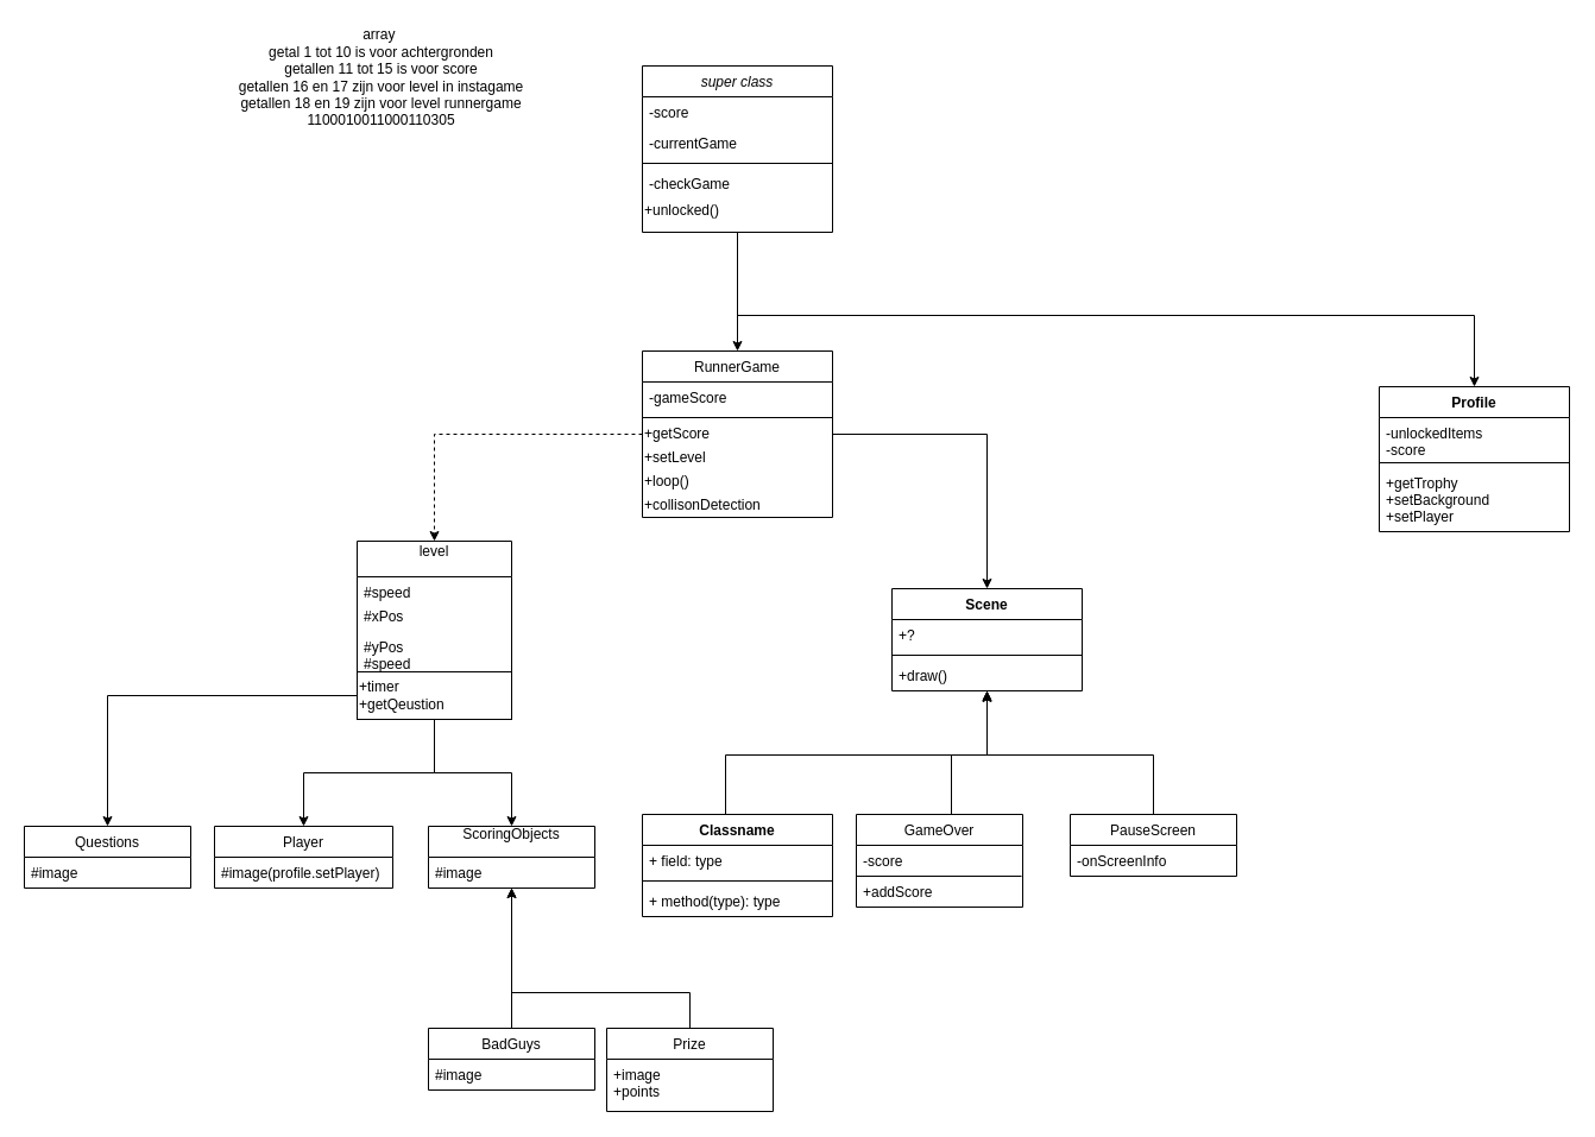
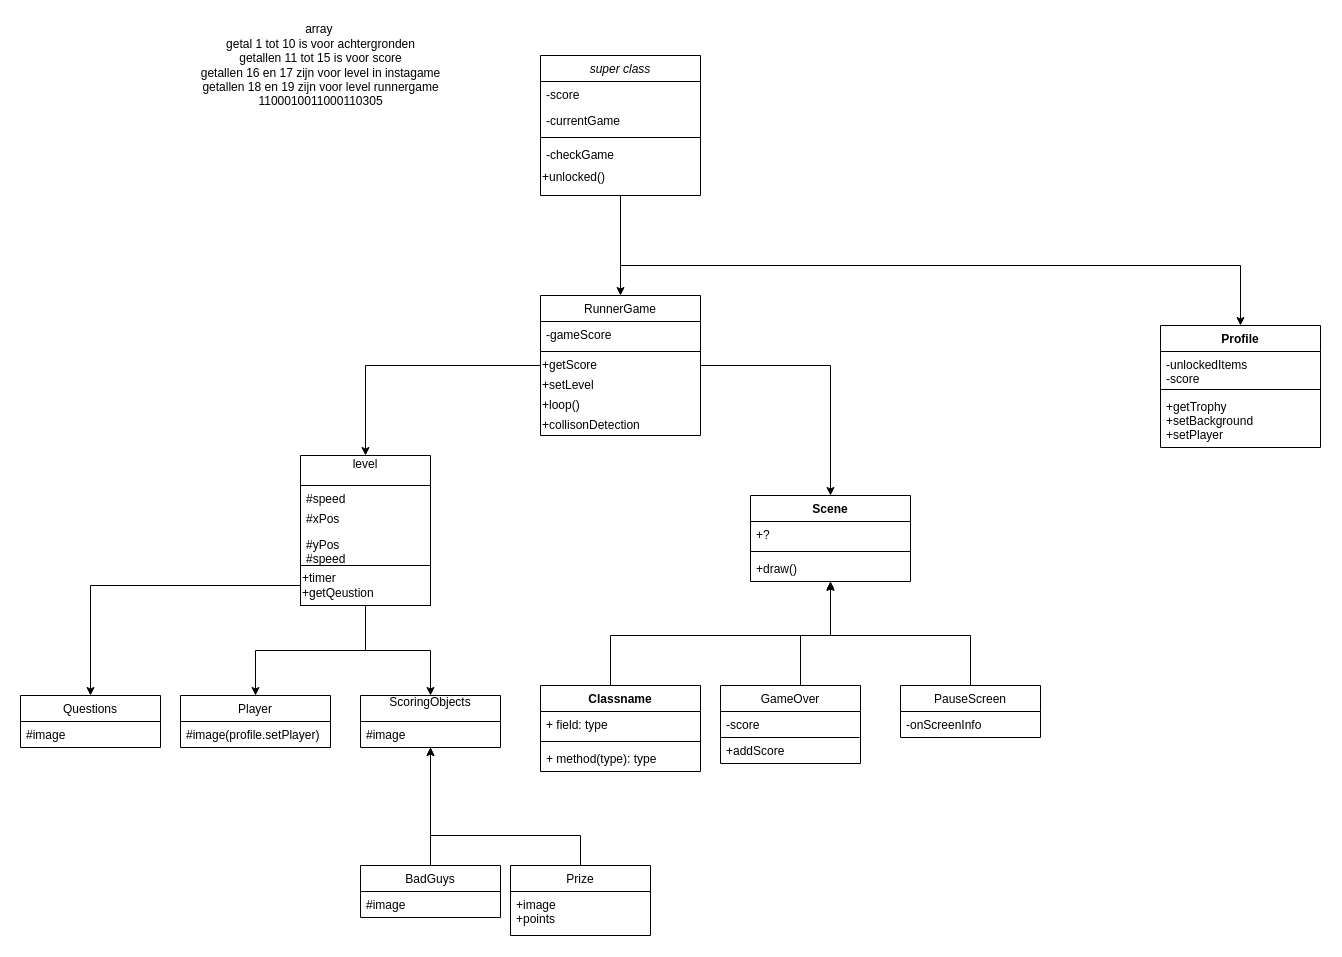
  <mxCell id="0" />
  <mxCell id="1" parent="0" />
  <mxCell id="2" style="edgeStyle=orthogonalEdgeStyle;rounded=0;orthogonalLoop=1;jettySize=auto;html=1;" parent="1" source="4" target="23" edge="1"><mxGeometry relative="1" as="geometry"><Array as="points"><mxPoint x="620" y="265" /><mxPoint x="1240" y="265" /></Array></mxGeometry></mxCell>
  <mxCell id="3" style="edgeStyle=orthogonalEdgeStyle;rounded=0;orthogonalLoop=1;jettySize=auto;html=1;entryX=0.5;entryY=0;entryDx=0;entryDy=0;" parent="1" source="4" target="12" edge="1"><mxGeometry relative="1" as="geometry"><Array as="points"><mxPoint x="620" y="215" /><mxPoint x="620" y="215" /></Array></mxGeometry></mxCell>
  <mxCell id="4" value="super class" style="swimlane;fontStyle=2;align=center;verticalAlign=top;childLayout=stackLayout;horizontal=1;startSize=26;horizontalStack=0;resizeParent=1;resizeLast=0;collapsible=1;marginBottom=0;rounded=0;shadow=0;strokeWidth=1;" parent="1" vertex="1"><mxGeometry x="540" y="55" width="160" height="140" as="geometry"><mxRectangle x="180" y="40" width="160" height="26" as="alternateBounds" /></mxGeometry></mxCell>
  <mxCell id="5" value="-score" style="text;align=left;verticalAlign=top;spacingLeft=4;spacingRight=4;overflow=hidden;rotatable=0;points=[[0,0.5],[1,0.5]];portConstraint=eastwest;" parent="4" vertex="1"><mxGeometry y="26" width="160" height="26" as="geometry" /></mxCell>
  <mxCell id="6" value="-currentGame" style="text;align=left;verticalAlign=top;spacingLeft=4;spacingRight=4;overflow=hidden;rotatable=0;points=[[0,0.5],[1,0.5]];portConstraint=eastwest;rounded=0;shadow=0;html=0;" parent="4" vertex="1"><mxGeometry y="52" width="160" height="26" as="geometry" /></mxCell>
  <mxCell id="7" value="" style="line;html=1;strokeWidth=1;align=left;verticalAlign=middle;spacingTop=-1;spacingLeft=3;spacingRight=3;rotatable=0;labelPosition=right;points=[];portConstraint=eastwest;" parent="4" vertex="1"><mxGeometry y="78" width="160" height="8" as="geometry" /></mxCell>
  <mxCell id="8" value="-checkGame" style="text;align=left;verticalAlign=top;spacingLeft=4;spacingRight=4;overflow=hidden;rotatable=0;points=[[0,0.5],[1,0.5]];portConstraint=eastwest;" parent="4" vertex="1"><mxGeometry y="86" width="160" height="26" as="geometry" /></mxCell>
  <mxCell id="9" value="&lt;div style=&quot;&quot;&gt;&lt;span&gt;+unlocked()&lt;/span&gt;&lt;/div&gt;" style="text;html=1;strokeColor=none;fillColor=none;align=left;verticalAlign=middle;whiteSpace=wrap;rounded=0;" parent="4" vertex="1"><mxGeometry y="112" width="160" height="20" as="geometry" /></mxCell>
  <mxCell id="10" style="edgeStyle=orthogonalEdgeStyle;rounded=0;orthogonalLoop=1;jettySize=auto;html=1;entryX=0.5;entryY=0;entryDx=0;entryDy=0;" parent="1" source="12" target="19" edge="1"><mxGeometry relative="1" as="geometry" /></mxCell>
- <mxCell id="11" style="edgeStyle=orthogonalEdgeStyle;rounded=0;orthogonalLoop=1;jettySize=auto;html=1;dashed=1;" edge="1" parent="1" source="12" target="41"><mxGeometry relative="1" as="geometry" /></mxCell>
+ <mxCell id="11" style="edgeStyle=orthogonalEdgeStyle;rounded=0;orthogonalLoop=1;jettySize=auto;html=1;" edge="1" parent="1" source="12" target="41"><mxGeometry relative="1" as="geometry" /></mxCell>
  <mxCell id="12" value="RunnerGame" style="swimlane;fontStyle=0;align=center;verticalAlign=top;childLayout=stackLayout;horizontal=1;startSize=26;horizontalStack=0;resizeParent=1;resizeLast=0;collapsible=1;marginBottom=0;rounded=0;shadow=0;strokeWidth=1;" parent="1" vertex="1"><mxGeometry x="540" y="295" width="160" height="140" as="geometry"><mxRectangle x="340" y="380" width="170" height="26" as="alternateBounds" /></mxGeometry></mxCell>
  <mxCell id="13" value="-gameScore" style="text;align=left;verticalAlign=top;spacingLeft=4;spacingRight=4;overflow=hidden;rotatable=0;points=[[0,0.5],[1,0.5]];portConstraint=eastwest;" parent="12" vertex="1"><mxGeometry y="26" width="160" height="26" as="geometry" /></mxCell>
  <mxCell id="14" value="" style="line;html=1;strokeWidth=1;align=left;verticalAlign=middle;spacingTop=-1;spacingLeft=3;spacingRight=3;rotatable=0;labelPosition=right;points=[];portConstraint=eastwest;" parent="12" vertex="1"><mxGeometry y="52" width="160" height="8" as="geometry" /></mxCell>
  <mxCell id="15" value="+getScore" style="text;html=1;align=left;verticalAlign=middle;resizable=0;points=[];autosize=1;" parent="12" vertex="1"><mxGeometry y="60" width="160" height="20" as="geometry" /></mxCell>
  <mxCell id="16" value="+setLevel" style="text;html=1;align=left;verticalAlign=middle;resizable=0;points=[];autosize=1;" parent="12" vertex="1"><mxGeometry y="80" width="160" height="20" as="geometry" /></mxCell>
  <mxCell id="17" value="+loop()" style="text;html=1;align=left;verticalAlign=middle;resizable=0;points=[];autosize=1;" parent="12" vertex="1"><mxGeometry y="100" width="160" height="20" as="geometry" /></mxCell>
  <mxCell id="18" value="+collisonDetection" style="text;html=1;align=left;verticalAlign=middle;resizable=0;points=[];autosize=1;" parent="12" vertex="1"><mxGeometry y="120" width="160" height="20" as="geometry" /></mxCell>
  <mxCell id="19" value="Scene" style="swimlane;fontStyle=1;align=center;verticalAlign=top;childLayout=stackLayout;horizontal=1;startSize=26;horizontalStack=0;resizeParent=1;resizeParentMax=0;resizeLast=0;collapsible=1;marginBottom=0;" parent="1" vertex="1"><mxGeometry x="750" y="495" width="160" height="86" as="geometry" /></mxCell>
  <mxCell id="20" value="+?" style="text;strokeColor=none;fillColor=none;align=left;verticalAlign=top;spacingLeft=4;spacingRight=4;overflow=hidden;rotatable=0;points=[[0,0.5],[1,0.5]];portConstraint=eastwest;" parent="19" vertex="1"><mxGeometry y="26" width="160" height="26" as="geometry" /></mxCell>
  <mxCell id="21" value="" style="line;strokeWidth=1;fillColor=none;align=left;verticalAlign=middle;spacingTop=-1;spacingLeft=3;spacingRight=3;rotatable=0;labelPosition=right;points=[];portConstraint=eastwest;" parent="19" vertex="1"><mxGeometry y="52" width="160" height="8" as="geometry" /></mxCell>
  <mxCell id="22" value="+draw()" style="text;strokeColor=none;fillColor=none;align=left;verticalAlign=top;spacingLeft=4;spacingRight=4;overflow=hidden;rotatable=0;points=[[0,0.5],[1,0.5]];portConstraint=eastwest;" parent="19" vertex="1"><mxGeometry y="60" width="160" height="26" as="geometry" /></mxCell>
  <mxCell id="23" value="Profile" style="swimlane;fontStyle=1;align=center;verticalAlign=top;childLayout=stackLayout;horizontal=1;startSize=26;horizontalStack=0;resizeParent=1;resizeParentMax=0;resizeLast=0;collapsible=1;marginBottom=0;" parent="1" vertex="1"><mxGeometry x="1160" y="325" width="160" height="122" as="geometry" /></mxCell>
  <mxCell id="24" value="-unlockedItems&#10;-score" style="text;strokeColor=none;fillColor=none;align=left;verticalAlign=top;spacingLeft=4;spacingRight=4;overflow=hidden;rotatable=0;points=[[0,0.5],[1,0.5]];portConstraint=eastwest;" parent="23" vertex="1"><mxGeometry y="26" width="160" height="34" as="geometry" /></mxCell>
  <mxCell id="25" value="" style="line;strokeWidth=1;fillColor=none;align=left;verticalAlign=middle;spacingTop=-1;spacingLeft=3;spacingRight=3;rotatable=0;labelPosition=right;points=[];portConstraint=eastwest;" parent="23" vertex="1"><mxGeometry y="60" width="160" height="8" as="geometry" /></mxCell>
  <mxCell id="26" value="+getTrophy&#10;+setBackground&#10;+setPlayer" style="text;strokeColor=none;fillColor=none;align=left;verticalAlign=top;spacingLeft=4;spacingRight=4;overflow=hidden;rotatable=0;points=[[0,0.5],[1,0.5]];portConstraint=eastwest;" parent="23" vertex="1"><mxGeometry y="68" width="160" height="54" as="geometry" /></mxCell>
  <mxCell id="27" value="Player" style="swimlane;fontStyle=0;childLayout=stackLayout;horizontal=1;startSize=26;fillColor=none;horizontalStack=0;resizeParent=1;resizeParentMax=0;resizeLast=0;collapsible=1;marginBottom=0;" parent="1" vertex="1"><mxGeometry x="180" y="695" width="150" height="52" as="geometry" /></mxCell>
  <mxCell id="28" value="#image(profile.setPlayer)" style="text;strokeColor=none;fillColor=none;align=left;verticalAlign=top;spacingLeft=4;spacingRight=4;overflow=hidden;rotatable=0;points=[[0,0.5],[1,0.5]];portConstraint=eastwest;" parent="27" vertex="1"><mxGeometry y="26" width="150" height="26" as="geometry" /></mxCell>
  <mxCell id="29" value="ScoringObjects&#10;" style="swimlane;fontStyle=0;childLayout=stackLayout;horizontal=1;startSize=26;fillColor=none;horizontalStack=0;resizeParent=1;resizeParentMax=0;resizeLast=0;collapsible=1;marginBottom=0;" parent="1" vertex="1"><mxGeometry x="360" y="695" width="140" height="52" as="geometry" /></mxCell>
  <mxCell id="30" value="#image" style="text;strokeColor=none;fillColor=none;align=left;verticalAlign=top;spacingLeft=4;spacingRight=4;overflow=hidden;rotatable=0;points=[[0,0.5],[1,0.5]];portConstraint=eastwest;" parent="29" vertex="1"><mxGeometry y="26" width="140" height="26" as="geometry" /></mxCell>
  <mxCell id="31" value="Questions" style="swimlane;fontStyle=0;childLayout=stackLayout;horizontal=1;startSize=26;fillColor=none;horizontalStack=0;resizeParent=1;resizeParentMax=0;resizeLast=0;collapsible=1;marginBottom=0;" parent="1" vertex="1"><mxGeometry x="20" y="695" width="140" height="52" as="geometry" /></mxCell>
  <mxCell id="32" value="#image" style="text;strokeColor=none;fillColor=none;align=left;verticalAlign=top;spacingLeft=4;spacingRight=4;overflow=hidden;rotatable=0;points=[[0,0.5],[1,0.5]];portConstraint=eastwest;" parent="31" vertex="1"><mxGeometry y="26" width="140" height="26" as="geometry" /></mxCell>
  <mxCell id="33" style="edgeStyle=orthogonalEdgeStyle;rounded=0;orthogonalLoop=1;jettySize=auto;html=1;" parent="1" source="34" target="29" edge="1"><mxGeometry relative="1" as="geometry" /></mxCell>
  <mxCell id="34" value="BadGuys" style="swimlane;fontStyle=0;childLayout=stackLayout;horizontal=1;startSize=26;fillColor=none;horizontalStack=0;resizeParent=1;resizeParentMax=0;resizeLast=0;collapsible=1;marginBottom=0;" parent="1" vertex="1"><mxGeometry x="360" y="865" width="140" height="52" as="geometry" /></mxCell>
  <mxCell id="35" value="#image" style="text;strokeColor=none;fillColor=none;align=left;verticalAlign=top;spacingLeft=4;spacingRight=4;overflow=hidden;rotatable=0;points=[[0,0.5],[1,0.5]];portConstraint=eastwest;" parent="34" vertex="1"><mxGeometry y="26" width="140" height="26" as="geometry" /></mxCell>
  <mxCell id="36" style="edgeStyle=orthogonalEdgeStyle;rounded=0;orthogonalLoop=1;jettySize=auto;html=1;" parent="1" target="29" edge="1"><mxGeometry relative="1" as="geometry"><Array as="points"><mxPoint x="580" y="835" /><mxPoint x="430" y="835" /></Array><mxPoint x="580" y="865" as="sourcePoint" /></mxGeometry></mxCell>
  <mxCell id="37" value="Prize" style="swimlane;fontStyle=0;childLayout=stackLayout;horizontal=1;startSize=26;fillColor=none;horizontalStack=0;resizeParent=1;resizeParentMax=0;resizeLast=0;collapsible=1;marginBottom=0;" parent="1" vertex="1"><mxGeometry x="510" y="865" width="140" height="70" as="geometry" /></mxCell>
  <mxCell id="38" value="+image&#10;+points&#10;" style="text;strokeColor=none;fillColor=none;align=left;verticalAlign=top;spacingLeft=4;spacingRight=4;overflow=hidden;rotatable=0;points=[[0,0.5],[1,0.5]];portConstraint=eastwest;" parent="37" vertex="1"><mxGeometry y="26" width="140" height="44" as="geometry" /></mxCell>
  <mxCell id="39" style="edgeStyle=orthogonalEdgeStyle;rounded=0;orthogonalLoop=1;jettySize=auto;html=1;entryX=0.5;entryY=0;entryDx=0;entryDy=0;" parent="1" source="41" target="29" edge="1"><mxGeometry relative="1" as="geometry" /></mxCell>
  <mxCell id="40" style="edgeStyle=orthogonalEdgeStyle;rounded=0;orthogonalLoop=1;jettySize=auto;html=1;" edge="1" parent="1" source="41" target="27"><mxGeometry relative="1" as="geometry" /></mxCell>
  <mxCell id="41" value="level&#10;" style="swimlane;fontStyle=0;childLayout=stackLayout;horizontal=1;startSize=30;fillColor=none;horizontalStack=0;resizeParent=1;resizeParentMax=0;resizeLast=0;collapsible=1;marginBottom=0;" parent="1" vertex="1"><mxGeometry x="300" y="455" width="130" height="150" as="geometry" /></mxCell>
  <mxCell id="42" value="#speed" style="text;strokeColor=none;fillColor=none;align=left;verticalAlign=top;spacingLeft=4;spacingRight=4;overflow=hidden;rotatable=0;points=[[0,0.5],[1,0.5]];portConstraint=eastwest;" parent="41" vertex="1"><mxGeometry y="30" width="130" height="20" as="geometry" /></mxCell>
  <mxCell id="43" value="#xPos" style="text;strokeColor=none;fillColor=none;align=left;verticalAlign=top;spacingLeft=4;spacingRight=4;overflow=hidden;rotatable=0;points=[[0,0.5],[1,0.5]];portConstraint=eastwest;" parent="41" vertex="1"><mxGeometry y="50" width="130" height="26" as="geometry" /></mxCell>
  <mxCell id="44" value="#yPos&#10;#speed" style="text;strokeColor=none;fillColor=none;align=left;verticalAlign=top;spacingLeft=4;spacingRight=4;overflow=hidden;rotatable=0;points=[[0,0.5],[1,0.5]];portConstraint=eastwest;" parent="41" vertex="1"><mxGeometry y="76" width="130" height="34" as="geometry" /></mxCell>
  <mxCell id="45" value="+timer&lt;br&gt;+getQeustion" style="text;html=1;fillColor=none;align=left;verticalAlign=middle;whiteSpace=wrap;rounded=0;strokeColor=#000000;" parent="41" vertex="1"><mxGeometry y="110" width="130" height="40" as="geometry" /></mxCell>
  <mxCell id="46" style="edgeStyle=orthogonalEdgeStyle;rounded=0;orthogonalLoop=1;jettySize=auto;html=1;entryX=0.5;entryY=1.038;entryDx=0;entryDy=0;entryPerimeter=0;" edge="1" parent="1" source="47" target="22"><mxGeometry relative="1" as="geometry"><Array as="points"><mxPoint x="800" y="635" /><mxPoint x="830" y="635" /></Array></mxGeometry></mxCell>
  <mxCell id="47" value="GameOver" style="swimlane;fontStyle=0;childLayout=stackLayout;horizontal=1;startSize=26;fillColor=none;horizontalStack=0;resizeParent=1;resizeParentMax=0;resizeLast=0;collapsible=1;marginBottom=0;" parent="1" vertex="1"><mxGeometry x="720" y="685" width="140" height="78" as="geometry" /></mxCell>
  <mxCell id="48" value="-score" style="text;strokeColor=none;fillColor=none;align=left;verticalAlign=top;spacingLeft=4;spacingRight=4;overflow=hidden;rotatable=0;points=[[0,0.5],[1,0.5]];portConstraint=eastwest;" parent="47" vertex="1"><mxGeometry y="26" width="140" height="26" as="geometry" /></mxCell>
  <mxCell id="49" value="" style="endArrow=none;html=1;entryX=0.993;entryY=0;entryDx=0;entryDy=0;entryPerimeter=0;" parent="47" edge="1"><mxGeometry width="50" height="50" relative="1" as="geometry"><mxPoint y="52" as="sourcePoint" /><mxPoint x="139.02" y="52" as="targetPoint" /></mxGeometry></mxCell>
  <mxCell id="50" value="+addScore" style="text;strokeColor=none;fillColor=none;align=left;verticalAlign=top;spacingLeft=4;spacingRight=4;overflow=hidden;rotatable=0;points=[[0,0.5],[1,0.5]];portConstraint=eastwest;" parent="47" vertex="1"><mxGeometry y="52" width="140" height="26" as="geometry" /></mxCell>
  <mxCell id="51" style="edgeStyle=orthogonalEdgeStyle;rounded=0;orthogonalLoop=1;jettySize=auto;html=1;" edge="1" parent="1" source="52" target="19"><mxGeometry relative="1" as="geometry"><Array as="points"><mxPoint x="970" y="635" /><mxPoint x="830" y="635" /></Array></mxGeometry></mxCell>
  <mxCell id="52" value="PauseScreen" style="swimlane;fontStyle=0;childLayout=stackLayout;horizontal=1;startSize=26;fillColor=none;horizontalStack=0;resizeParent=1;resizeParentMax=0;resizeLast=0;collapsible=1;marginBottom=0;" parent="1" vertex="1"><mxGeometry x="900" y="685" width="140" height="52" as="geometry" /></mxCell>
  <mxCell id="53" value="-onScreenInfo" style="text;strokeColor=none;fillColor=none;align=left;verticalAlign=top;spacingLeft=4;spacingRight=4;overflow=hidden;rotatable=0;points=[[0,0.5],[1,0.5]];portConstraint=eastwest;" parent="52" vertex="1"><mxGeometry y="26" width="140" height="26" as="geometry" /></mxCell>
  <mxCell id="54" value="array&amp;nbsp;&lt;br&gt;getal 1 tot 10 is voor achtergronden&lt;br&gt;getallen 11 tot 15 is voor score&lt;br&gt;getallen 16 en 17 zijn voor level in instagame&lt;br&gt;getallen 18 en 19 zijn voor level runnergame&lt;br&gt;1100010011000110305" style="text;html=1;align=center;verticalAlign=middle;resizable=0;points=[];autosize=1;" parent="1" vertex="1"><mxGeometry x="195" y="20" width="250" height="90" as="geometry" /></mxCell>
  <mxCell id="55" style="edgeStyle=orthogonalEdgeStyle;rounded=0;orthogonalLoop=1;jettySize=auto;html=1;" edge="1" parent="1" source="56" target="19"><mxGeometry relative="1" as="geometry"><Array as="points"><mxPoint x="610" y="635" /><mxPoint x="830" y="635" /></Array></mxGeometry></mxCell>
  <mxCell id="56" value="Classname" style="swimlane;fontStyle=1;align=center;verticalAlign=top;childLayout=stackLayout;horizontal=1;startSize=26;horizontalStack=0;resizeParent=1;resizeParentMax=0;resizeLast=0;collapsible=1;marginBottom=0;" vertex="1" parent="1"><mxGeometry x="540" y="685" width="160" height="86" as="geometry" /></mxCell>
  <mxCell id="57" value="+ field: type" style="text;strokeColor=none;fillColor=none;align=left;verticalAlign=top;spacingLeft=4;spacingRight=4;overflow=hidden;rotatable=0;points=[[0,0.5],[1,0.5]];portConstraint=eastwest;" vertex="1" parent="56"><mxGeometry y="26" width="160" height="26" as="geometry" /></mxCell>
  <mxCell id="58" value="" style="line;strokeWidth=1;fillColor=none;align=left;verticalAlign=middle;spacingTop=-1;spacingLeft=3;spacingRight=3;rotatable=0;labelPosition=right;points=[];portConstraint=eastwest;" vertex="1" parent="56"><mxGeometry y="52" width="160" height="8" as="geometry" /></mxCell>
  <mxCell id="59" value="+ method(type): type" style="text;strokeColor=none;fillColor=none;align=left;verticalAlign=top;spacingLeft=4;spacingRight=4;overflow=hidden;rotatable=0;points=[[0,0.5],[1,0.5]];portConstraint=eastwest;" vertex="1" parent="56"><mxGeometry y="60" width="160" height="26" as="geometry" /></mxCell>
  <mxCell id="60" style="edgeStyle=orthogonalEdgeStyle;rounded=0;orthogonalLoop=1;jettySize=auto;html=1;entryX=0.5;entryY=0;entryDx=0;entryDy=0;" edge="1" parent="1" source="45" target="31"><mxGeometry relative="1" as="geometry" /></mxCell>
